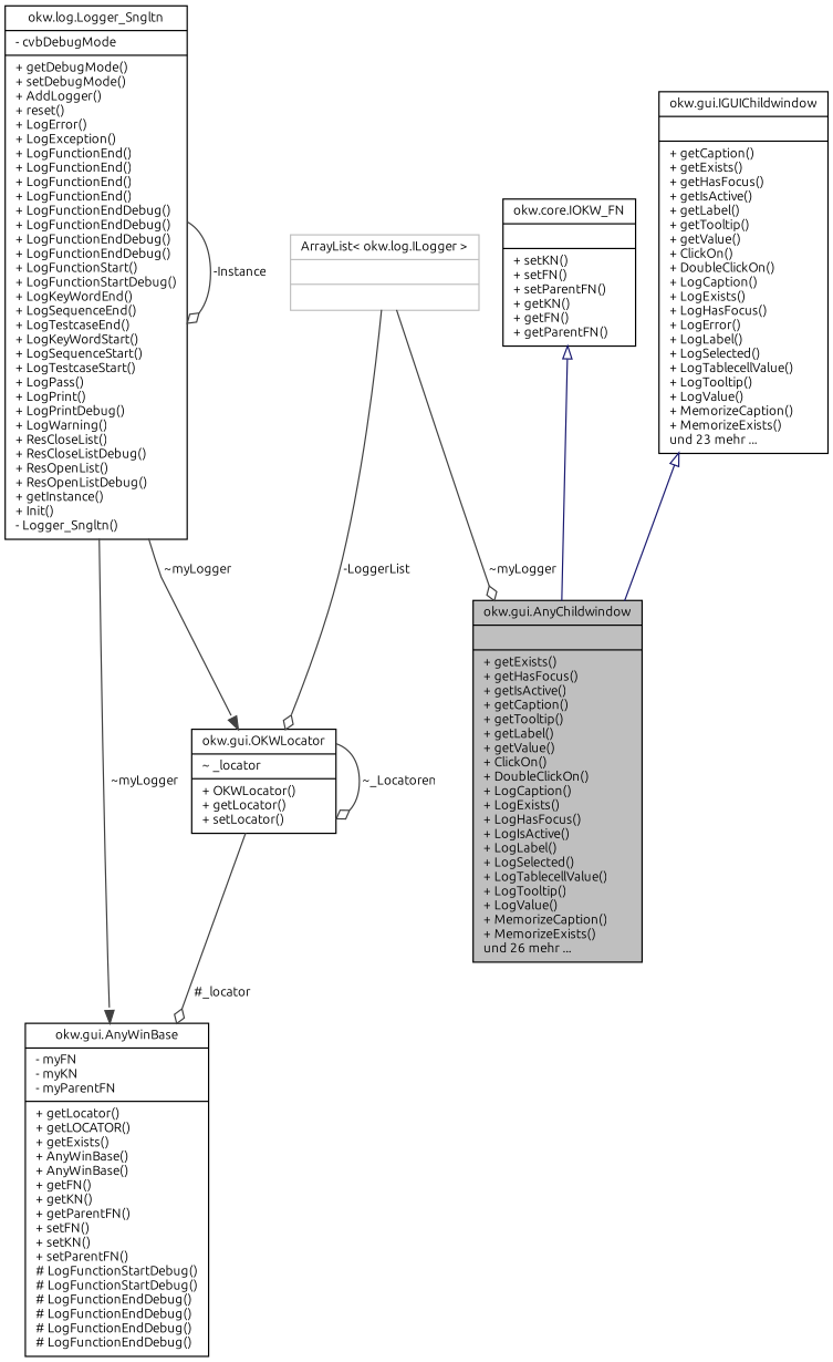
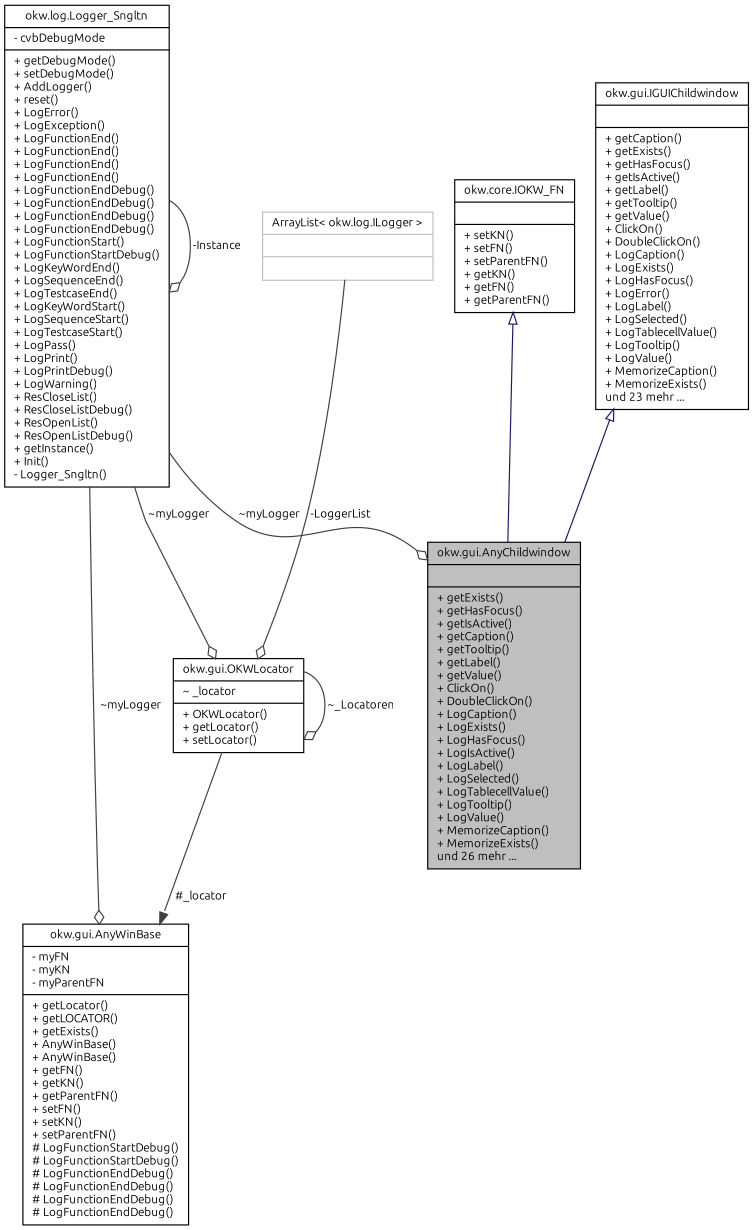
  digraph {
    fontname=Ubuntu
    node [color=black fillcolor=white fontname=Ubuntu fontsize=10 shape=record style=filled]
    edge [arrowhead=odiamond color=grey25 fontname=Ubuntu fontsize=10 labelfontname=Helvetica labelfontsize=10 style=solid]
    n1 [fillcolor=grey75 fontcolor=black height=0.2 label="{okw.gui.AnyChildwindow\n||+ getExists()\l+ getHasFocus()\l+ getIsActive()\l+ getCaption()\l+ getTooltip()\l+ getLabel()\l+ getValue()\l+ ClickOn()\l+ DoubleClickOn()\l+ LogCaption()\l+ LogExists()\l+ LogHasFocus()\l+ LogIsActive()\l+ LogLabel()\l+ LogSelected()\l+ LogTablecellValue()\l+ LogTooltip()\l+ LogValue()\l+ MemorizeCaption()\l+ MemorizeExists()\lund 26 mehr ...\l}" width=0.4]
    n2 [height=0.2 label="{okw.gui.AnyWinBase\n|- myFN\l- myKN\l- myParentFN\l|+ getLocator()\l+ getLOCATOR()\l+ getExists()\l+ AnyWinBase()\l+ AnyWinBase()\l+ getFN()\l+ getKN()\l+ getParentFN()\l+ setFN()\l+ setKN()\l+ setParentFN()\l# LogFunctionStartDebug()\l# LogFunctionStartDebug()\l# LogFunctionEndDebug()\l# LogFunctionEndDebug()\l# LogFunctionEndDebug()\l# LogFunctionEndDebug()\l}" width=0.4]
    n3 [height=0.2 label="{okw.gui.OKWLocator\n|~ _locator\l|+ OKWLocator()\l+ getLocator()\l+ setLocator()\l}" width=0.4]
    n4 [height=0.2 label="{okw.log.Logger_Sngltn\n|- cvbDebugMode\l|+ getDebugMode()\l+ setDebugMode()\l+ AddLogger()\l+ reset()\l+ LogError()\l+ LogException()\l+ LogFunctionEnd()\l+ LogFunctionEnd()\l+ LogFunctionEnd()\l+ LogFunctionEnd()\l+ LogFunctionEndDebug()\l+ LogFunctionEndDebug()\l+ LogFunctionEndDebug()\l+ LogFunctionEndDebug()\l+ LogFunctionStart()\l+ LogFunctionStartDebug()\l+ LogKeyWordEnd()\l+ LogSequenceEnd()\l+ LogTestcaseEnd()\l+ LogKeyWordStart()\l+ LogSequenceStart()\l+ LogTestcaseStart()\l+ LogPass()\l+ LogPrint()\l+ LogPrintDebug()\l+ LogWarning()\l+ ResCloseList()\l+ ResCloseListDebug()\l+ ResOpenList()\l+ ResOpenListDebug()\l+ getInstance()\l+ Init()\l- Logger_Sngltn()\l}" width=0.4]
    n5 [color=grey75 height=0.2 label="{ArrayList\< okw.log.ILogger \>\n||}" width=0.4]
    n6 [height=0.2 label="{okw.gui.IGUIChildwindow\n||+ getCaption()\l+ getExists()\l+ getHasFocus()\l+ getIsActive()\l+ getLabel()\l+ getTooltip()\l+ getValue()\l+ ClickOn()\l+ DoubleClickOn()\l+ LogCaption()\l+ LogExists()\l+ LogHasFocus()\l+ LogError()\l+ LogLabel()\l+ LogSelected()\l+ LogTablecellValue()\l+ LogTooltip()\l+ LogValue()\l+ MemorizeCaption()\l+ MemorizeExists()\lund 23 mehr ...\l}" width=0.4]
    n7 [height=0.2 label="{okw.core.IOKW_FN\n||+ setKN()\l+ setFN()\l+ setParentFN()\l+ getKN()\l+ getFN()\l+ getParentFN()\l}" width=0.4]
-   n3 -> n2 [label=" #_locator"]
+   n3 -> n2 [arrowhead=normal label=" #_locator"]
    n3 -> n3 [label=" ~_Locatoren"]
-   n5 -> n1 [label=" ~myLogger"]
-   n4 -> n2 [arrowhead=normal label=" ~myLogger"]
-   n4 -> n3 [arrowhead=normal label=" ~myLogger"]
+   n4 -> n1 [label=" ~myLogger"]
+   n4 -> n2 [label=" ~myLogger"]
+   n4 -> n3 [label=" ~myLogger"]
    n4 -> n4 [label=" -Instance"]
    n5 -> n3 [label=" -LoggerList"]
    n6 -> n1 [arrowtail=onormal color=midnightblue dir=back arrowhead=""]
    n7 -> n1 [arrowtail=onormal color=midnightblue dir=back arrowhead=""]
  }
